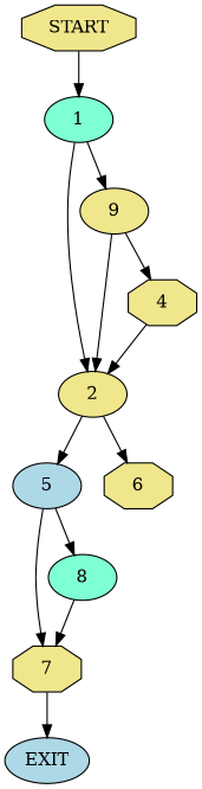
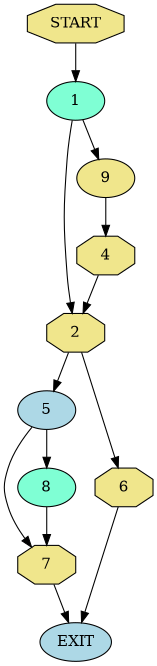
  digraph {
    node [fillcolor=khaki shape=ellipse style=filled]
    n1 [label=START shape=octagon]
    1 [fillcolor=aquamarine]
-   2
+   2 [shape=octagon]
    n4 [label=9]
    n5 [fillcolor=lightblue label=EXIT]
    5 [fillcolor=lightblue]
    6 [shape=octagon]
    4 [shape=octagon]
    7 [shape=octagon]
    8 [fillcolor=aquamarine]
    n1 -> 1
    1 -> 2
    1 -> n4
    2 -> 5
    2 -> 6
-   n4 -> 2
    n4 -> 4
    5 -> 7
    5 -> 8
+   6 -> n5
    4 -> 2
    7 -> n5
    8 -> 7
  }
